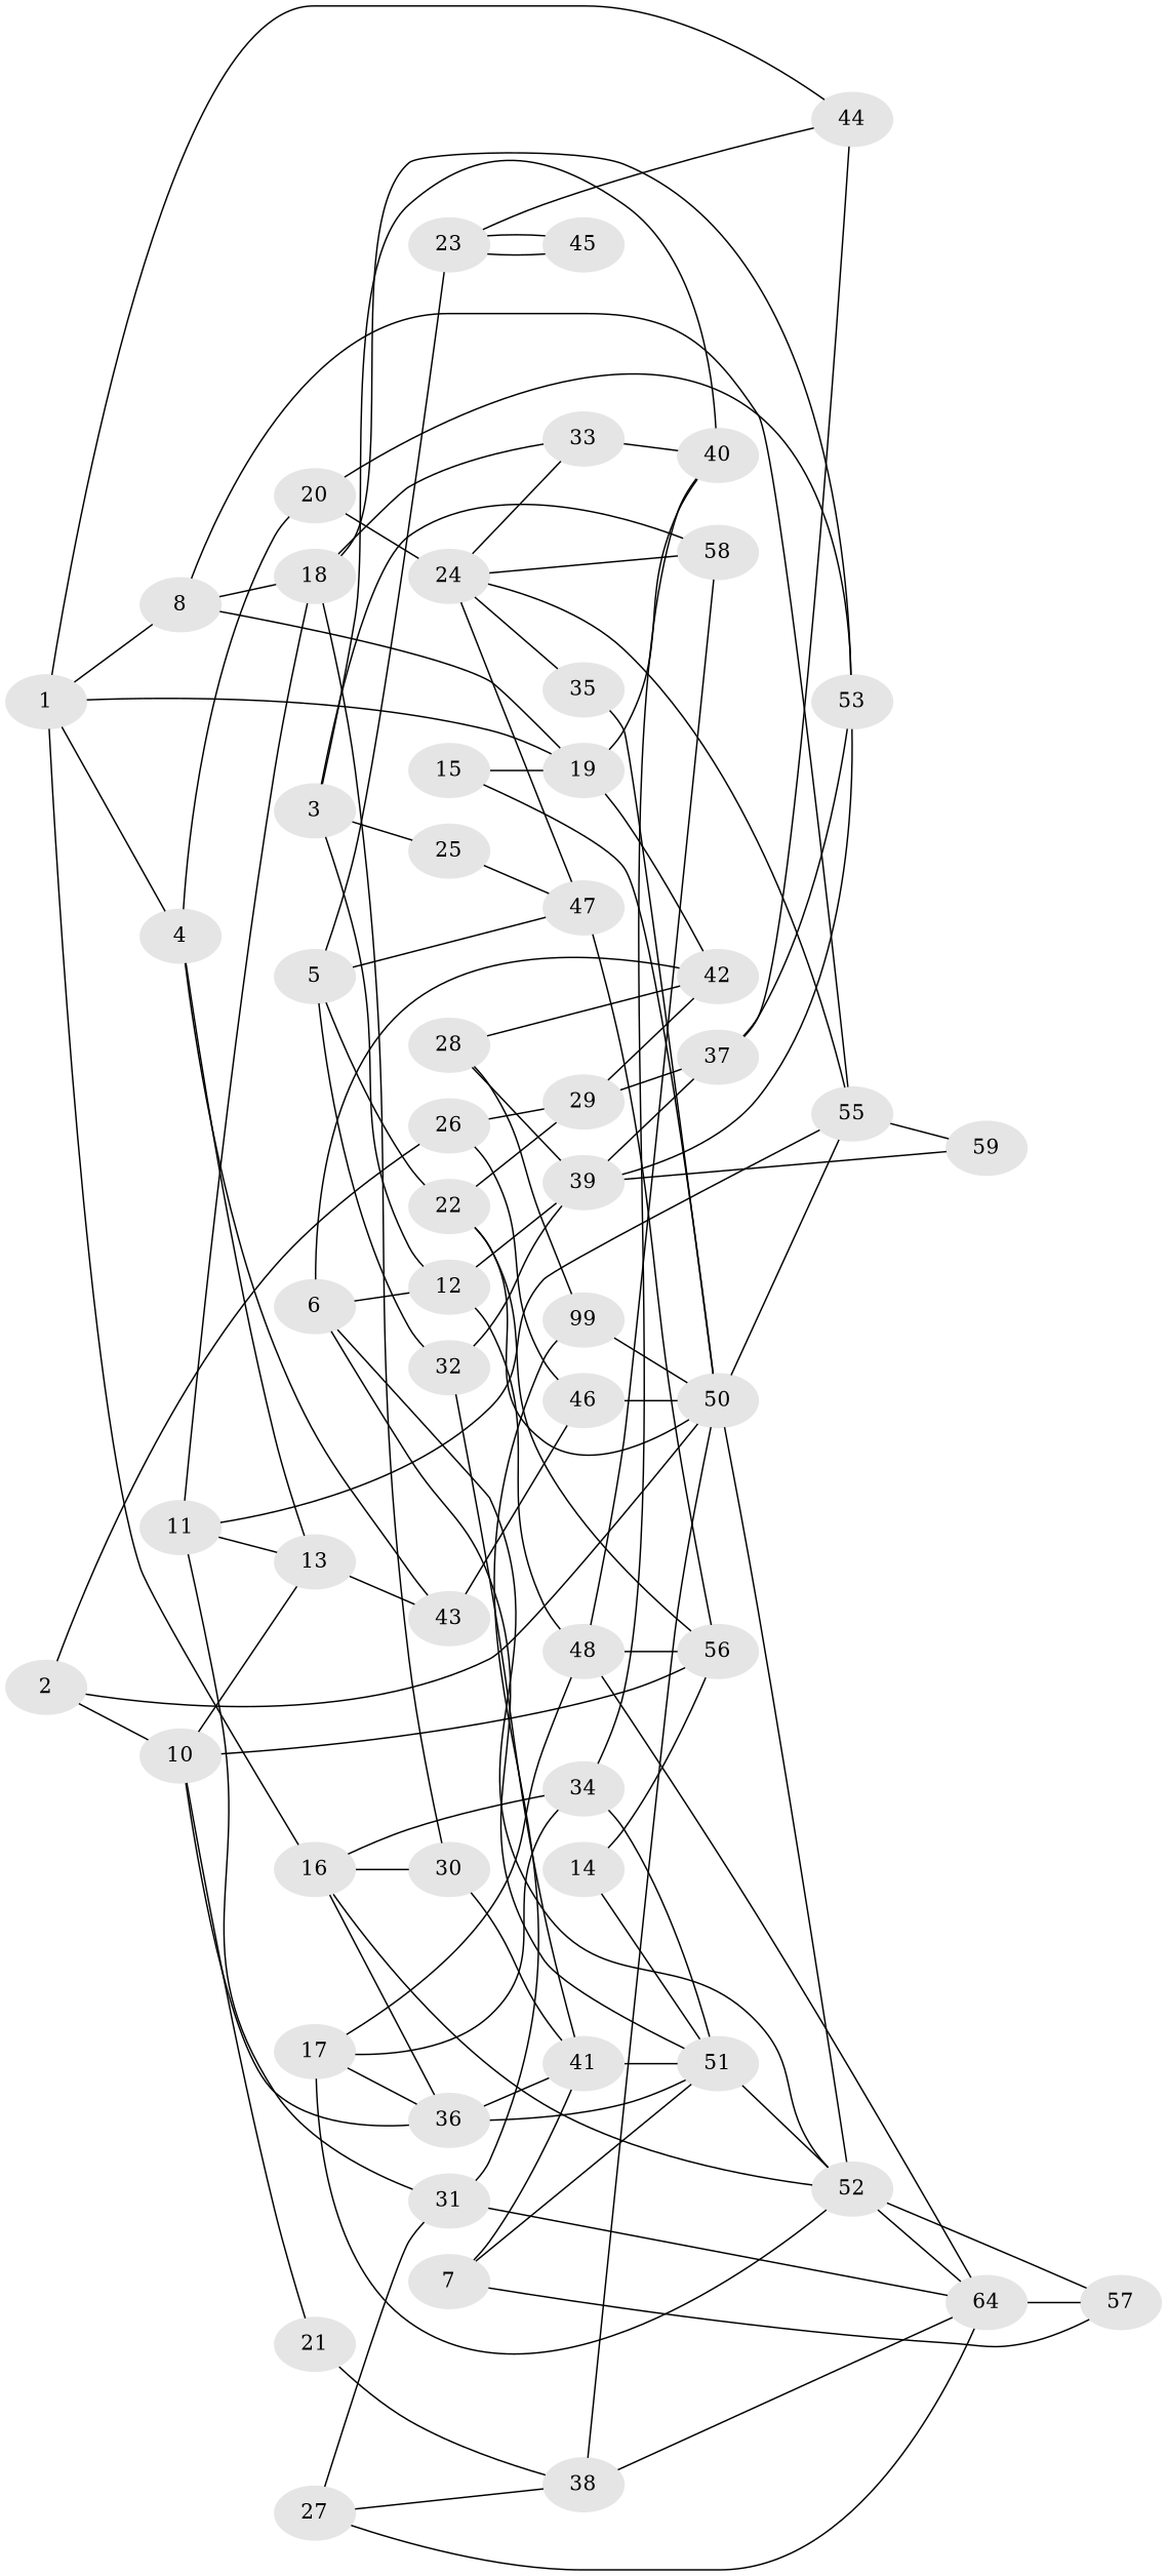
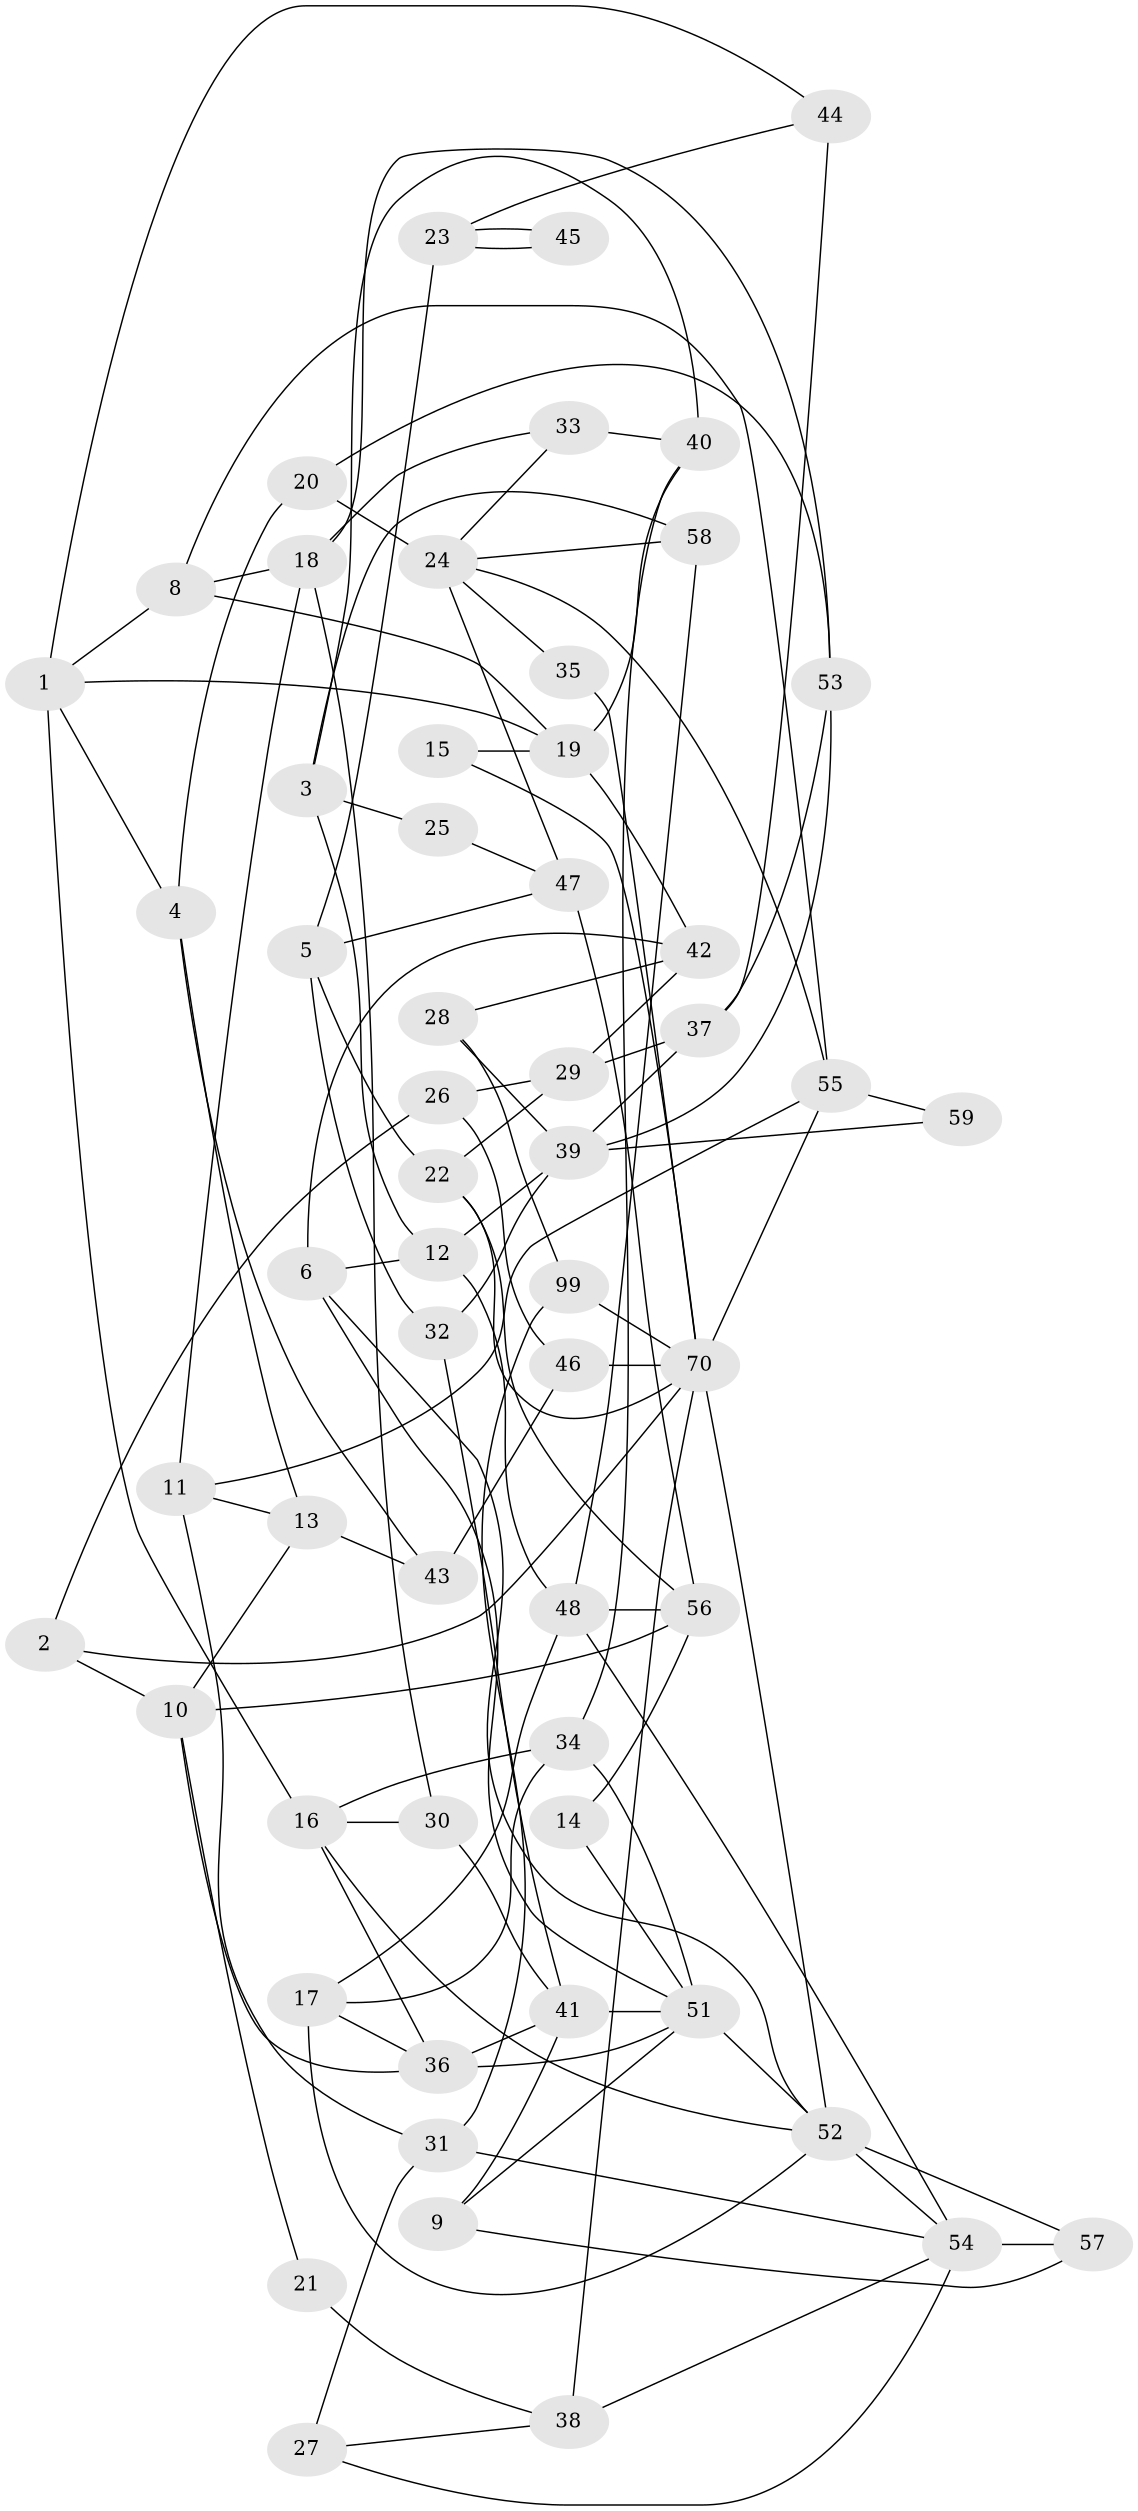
  graph {
    rankdir=LR
    node [color=gray90 style=filled]
    1
    4
    8
    16
    19
    44
    13
    20
    43
    18
    55
    52
    36
    30
    34
    40
    42
    2
    10
    26
-   50
+   50 [label=70]
    21
    56
    29
    46
    3
    12
    25
    58
    39
    48
    47
    53
    24
    5
    22
    23
    32
    45
    41
    6
    51
    57
-   54 [label=64]
+   54
    28
    n46 [label=99]
    33
    59
-   9 [label=7]
+   9
    38
    11
    31
    37
    14
    15
    17
    35
    27
    1 -- 4
    1 -- 8
    1 -- 16
    1 -- 19
    1 -- 44
    4 -- 13
    4 -- 20
    4 -- 43
    8 -- 19
    8 -- 18
    8 -- 55
    16 -- 52
    16 -- 36
    16 -- 30
    16 -- 34
    19 -- 40
    19 -- 42
    13 -- 43
    20 -- 53
    20 -- 24
    43 -- 46
    18 -- 30
    18 -- 53
    18 -- 33
    55 -- 59
    52 -- 57
    52 -- 54
    36 -- 41
    36 -- 51
    30 -- 41
    34 -- 40
    34 -- 51
    2 -- 10
    2 -- 26
    2 -- 50
    10 -- 13
    10 -- 36
    10 -- 21
    10 -- 56
    26 -- 29
    26 -- 46
    50 -- 55
    50 -- 52
    21 -- 38
    29 -- 42
    29 -- 37
    46 -- 50
    3 -- 40
    3 -- 12
    3 -- 25
    3 -- 58
    12 -- 39
    12 -- 48
    25 -- 47
    39 -- 53
    39 -- 59
    39 -- 37
    48 -- 56
    48 -- 58
    48 -- 54
    47 -- 56
    24 -- 55
    24 -- 58
    24 -- 47
    24 -- 33
    24 -- 35
    5 -- 47
    5 -- 22
    5 -- 23
    5 -- 32
    22 -- 50
    22 -- 56
    22 -- 29
    23 -- 44
    23 -- 45
    23 -- 45
    32 -- 39
    32 -- 41
    41 -- 51
    6 -- 52
    6 -- 42
    6 -- 12
    6 -- 51
    51 -- 52
    54 -- 57
    28 -- 42
    28 -- 39
    28 -- n46
    n46 -- 50
    33 -- 40
    9 -- 41
    9 -- 51
    9 -- 57
    38 -- 50
    38 -- 54
    11 -- 13
    11 -- 18
    11 -- 55
    11 -- 31
    31 -- 54
    31 -- n46
    37 -- 44
    37 -- 53
    14 -- 56
    14 -- 51
    15 -- 19
    15 -- 50
    17 -- 52
    17 -- 36
    17 -- 34
    17 -- 48
    35 -- 50
    27 -- 54
    27 -- 38
    27 -- 31
  }
